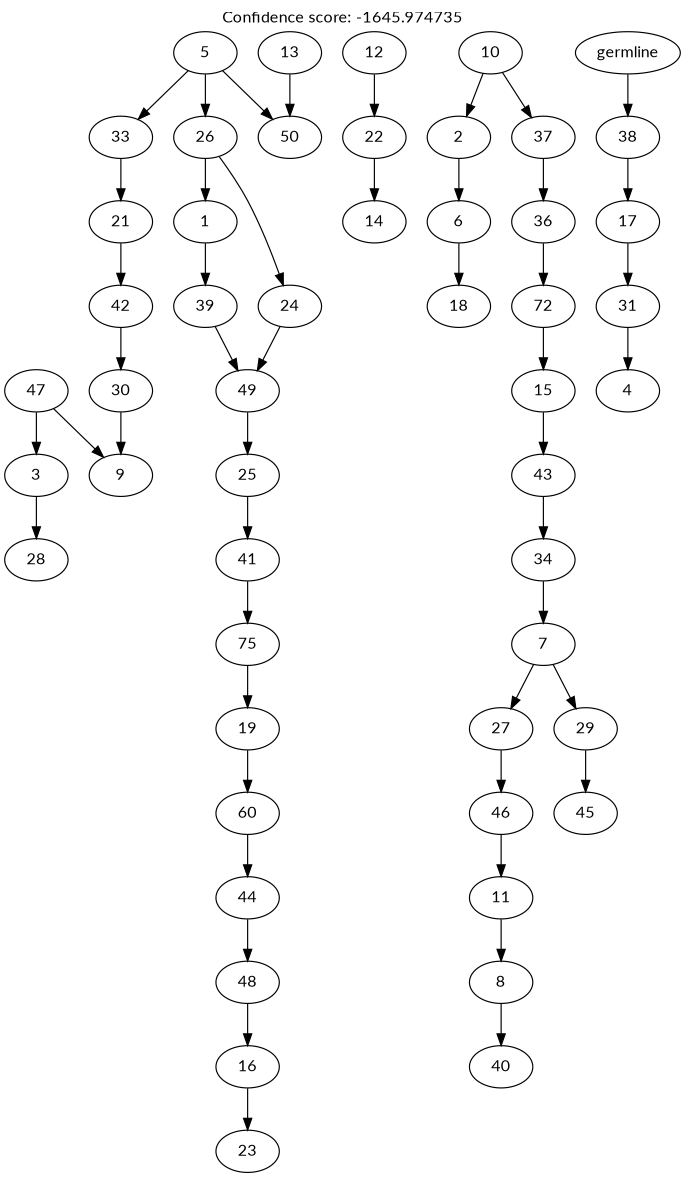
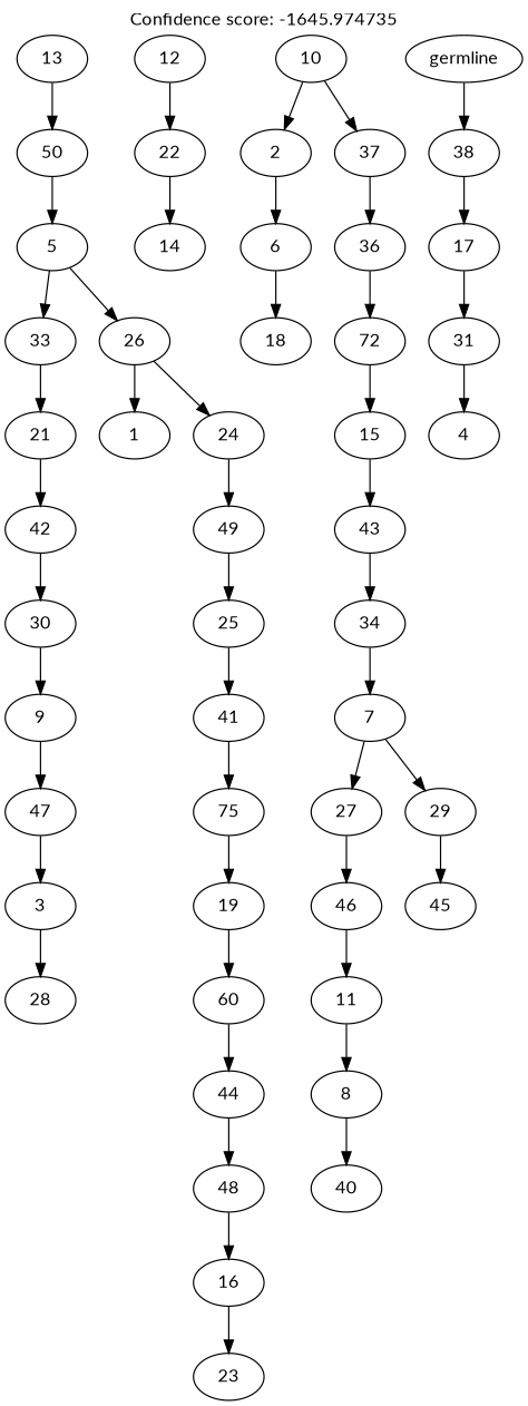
  digraph {
    fontname=Lato
    label="Confidence score: -1645.974735"
    labelloc=t
    node [fontname=Lato]
    edge [fontname=Lato]
    n1 [label=3]
    n2 [label=28]
    n3 [label=47]
    n4 [label=9]
    n5 [label=30]
    n6 [label=42]
    n7 [label=21]
    n8 [label=33]
    n9 [label=16]
    n10 [label=23]
    n11 [label=48]
    n12 [label=44]
    n13 [label=60]
    n14 [label=19]
    n15 [label=75]
    n16 [label=41]
    n17 [label=25]
    n18 [label=49]
-   n19 [label=39]
    n20 [label=1]
    n21 [label=22]
    n22 [label=14]
    n23 [label=12]
    n24 [label=18]
    n25 [label=6]
    n26 [label=2]
    n27 [label=8]
    n28 [label=40]
    n29 [label=11]
    n30 [label=46]
    n31 [label=27]
    n32 [label=29]
    n33 [label=45]
    n34 [label=7]
    n35 [label=34]
    n36 [label=43]
    n37 [label=15]
    n38 [label=72]
    n39 [label=36]
    n40 [label=37]
    n41 [label=10]
    n42 [label=24]
    n43 [label=26]
    n44 [label=5]
    n45 [label=50]
    n46 [label=13]
    n47 [label=4]
    n48 [label=31]
    n49 [label=17]
    n50 [label=38]
    n51 [label=germline]
    n1 -> n2
    n3 -> n1
-   n3 -> n4
+   n4 -> n3
    n5 -> n4
    n6 -> n5
    n7 -> n6
    n8 -> n7
    n9 -> n10
    n11 -> n9
    n12 -> n11
    n13 -> n12
    n14 -> n13
    n15 -> n14
    n16 -> n15
    n17 -> n16
    n18 -> n17
-   n19 -> n18
-   n20 -> n19
    n21 -> n22
    n23 -> n21
    n25 -> n24
    n26 -> n25
    n27 -> n28
    n29 -> n27
    n30 -> n29
    n31 -> n30
    n32 -> n33
    n34 -> n31
    n34 -> n32
    n35 -> n34
    n36 -> n35
    n37 -> n36
    n38 -> n37
    n39 -> n38
    n40 -> n39
    n41 -> n26
    n41 -> n40
    n42 -> n18
    n43 -> n20
    n43 -> n42
    n44 -> n8
    n44 -> n43
-   n44 -> n45
+   n45 -> n44
    n46 -> n45
    n48 -> n47
    n49 -> n48
    n50 -> n49
    n51 -> n50
  }
